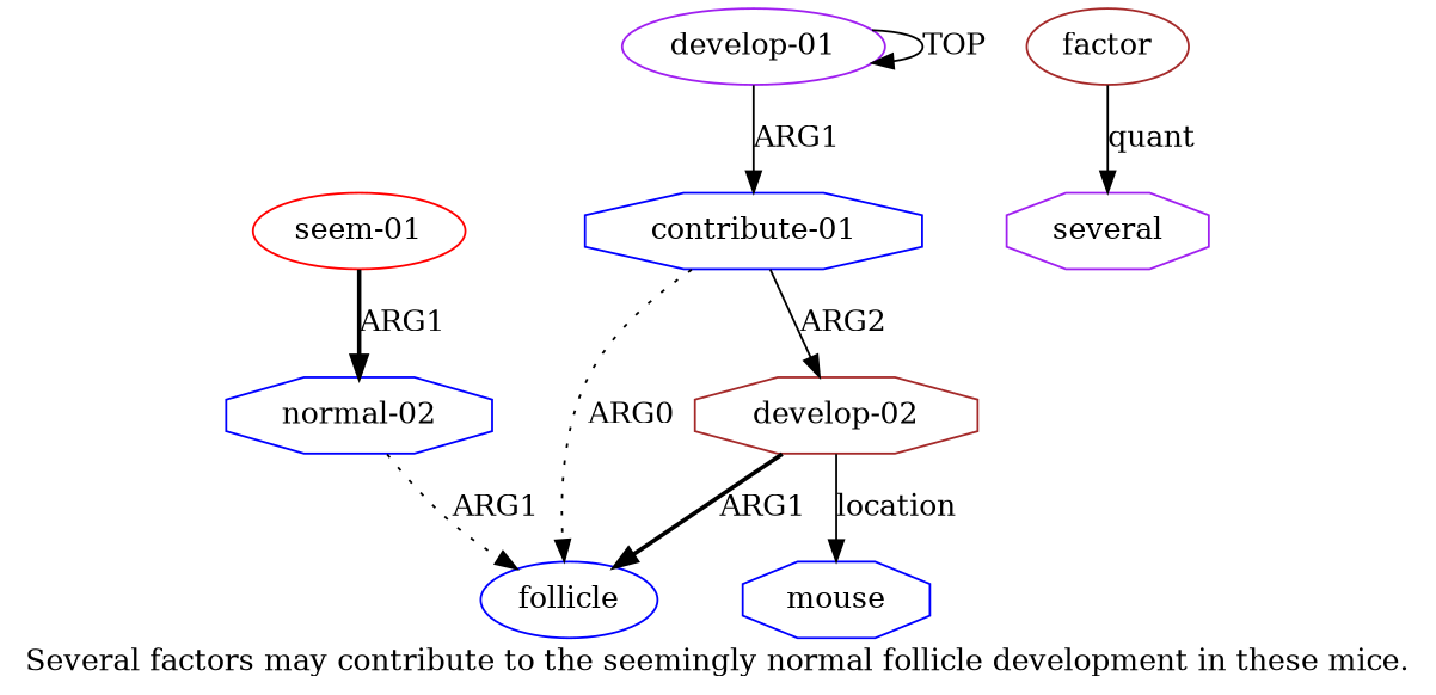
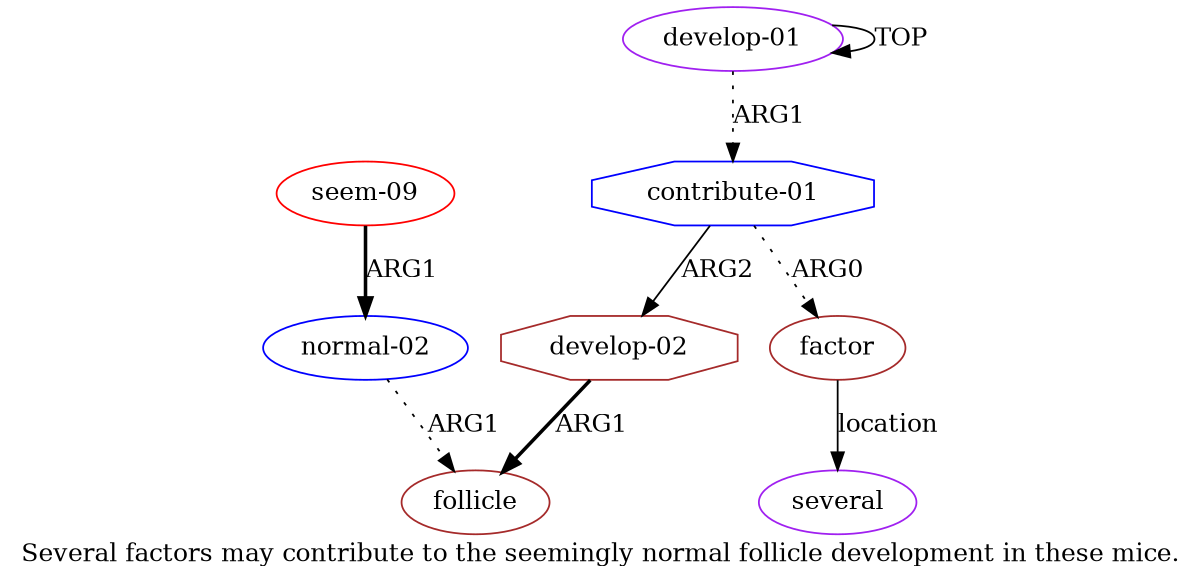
  digraph {
    label="Several factors may contribute to the seemingly normal follicle development in these mice."
    node [color=blue shape=ellipse]
    edge [color=black gold_label=ARG1 style=solid test_label=ARG1]
    n1 [gold_ind=1 gold_label="contribute-01" label="contribute-01" shape=octagon test_ind=1 test_label="contribute-01"]
    n2 [color=brown gold_ind=2 gold_label=factor label=factor test_ind=2 test_label=factor]
    n3 [color=brown gold_ind=4 gold_label="develop-02" label="develop-02" shape=octagon test_ind=4 test_label="develop-02"]
-   n4 [color=purple gold_ind=3 gold_label=several label=several shape=octagon test_ind=3 test_label=several]
-   n5 [gold_ind=5 gold_label=follicle label=follicle test_ind=5 test_label=follicle]
-   n6 [gold_ind=8 gold_label=mouse label=mouse shape=octagon test_ind=8 test_label=mouse]
+   n4 [color=purple gold_ind=3 gold_label=several label=several test_ind=3 test_label=several]
+   n5 [color=brown gold_ind=5 gold_label=follicle label=follicle test_ind=5 test_label=follicle]
    n7 [color=purple gold_ind=0 gold_label="possible-01" label="develop-01" test_ind=0 test_label="possible-01"]
-   n8 [color=red gold_ind=7 gold_label="seem-01" label="seem-01" test_ind=7 test_label="seem-01"]
-   n9 [gold_ind=6 gold_label="normal-02" label="normal-02" shape=octagon test_ind=6 test_label="normal-02"]
-   n1 -> n5 [gold_label=ARG0 label=ARG0 style=dotted test_label=ARG0]
+   n8 [color=red gold_ind=7 gold_label="seem-01" label="seem-09" test_ind=7 test_label="seem-01"]
+   n9 [gold_ind=6 gold_label="normal-02" label="normal-02" test_ind=6 test_label="normal-02"]
+   n1 -> n2 [gold_label=ARG0 label=ARG0 style=dotted test_label=ARG0]
    n1 -> n3 [gold_label=ARG2 label=ARG2 test_label=ARG2]
-   n2 -> n4 [gold_label=quant label=quant test_label=quant]
+   n2 -> n4 [gold_label=quant label=location test_label=quant]
    n3 -> n5 [label=ARG1 style=bold]
-   n3 -> n6 [gold_label=location label=location test_label=location]
-   n7 -> n1 [label=ARG1]
+   n7 -> n1 [label=ARG1 style=dotted]
    n7 -> n7 [gold_label=TOP label=TOP test_label=TOP]
    n8 -> n9 [label=ARG1 style=bold]
    n9 -> n5 [label=ARG1 style=dotted]
  }
